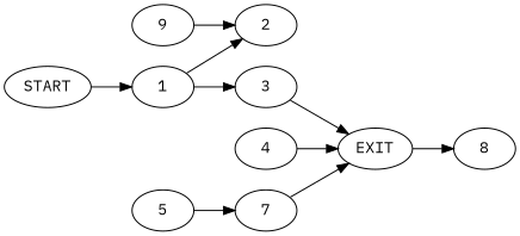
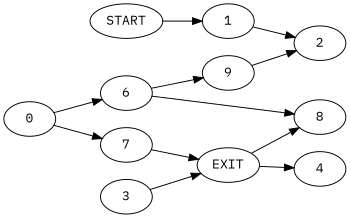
  digraph {
    fontname="IBM Plex Mono"
    rankdir=LR
    node [fontname="IBM Plex Mono"]
    edge [fontname="IBM Plex Mono"]
    n1 [label=START]
    1
    2
    3
    n5 [label=EXIT]
    8
    4
-   5
+   5 [label=0]
+   6
    7
    9
    n1 -> 1
    1 -> 2
-   1 -> 3
    3 -> n5
    n5 -> 8
-   4 -> n5
+   n5 -> 4
+   5 -> 6
    5 -> 7
+   6 -> 8
+   6 -> 9
    7 -> n5
    9 -> 2
  }
